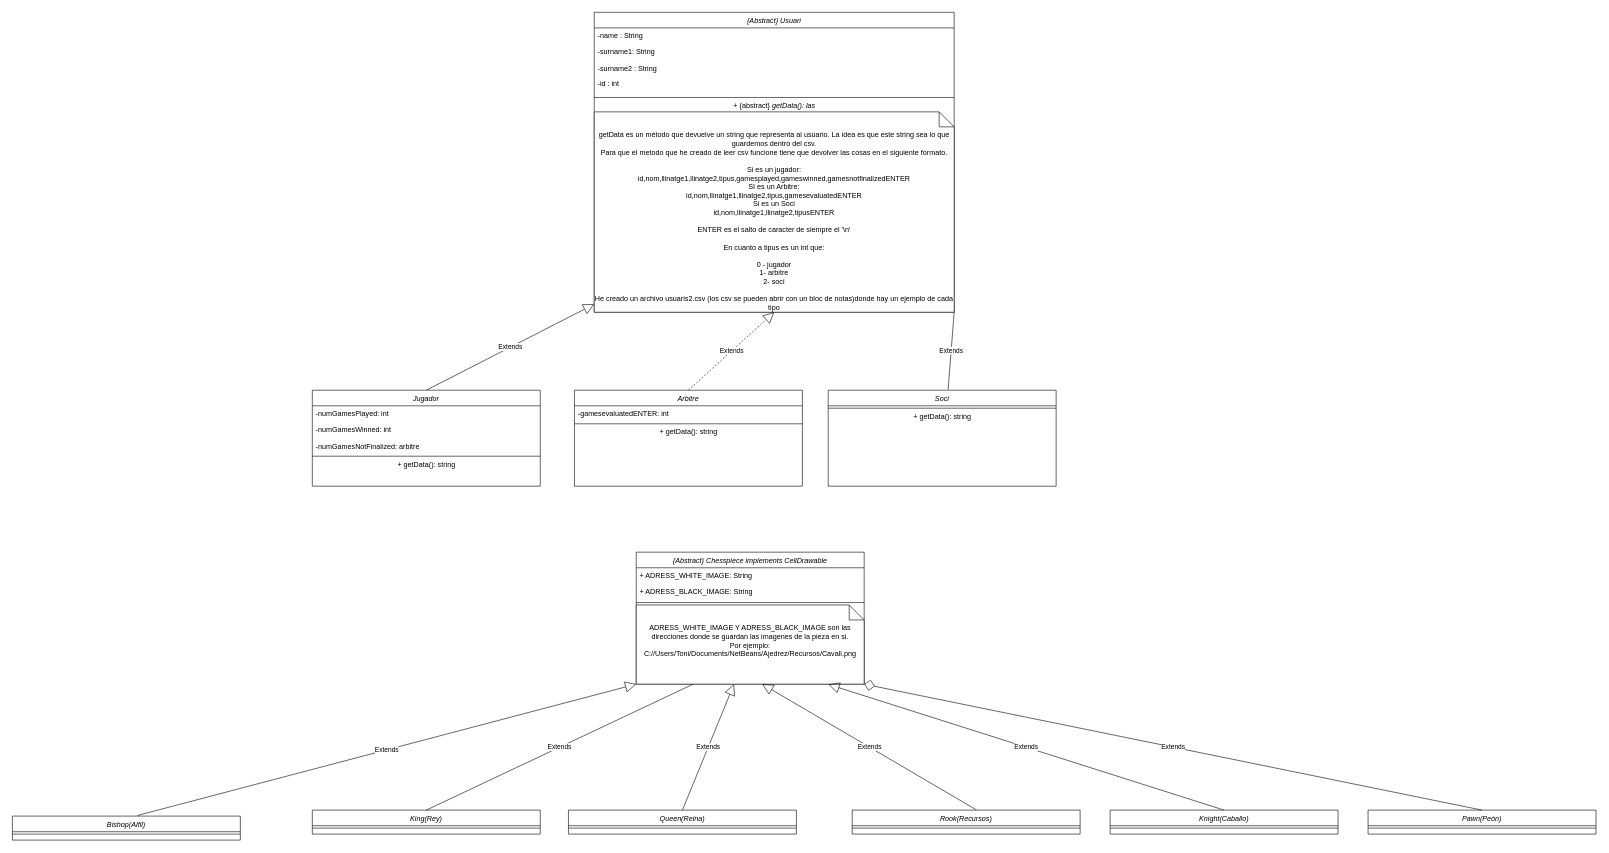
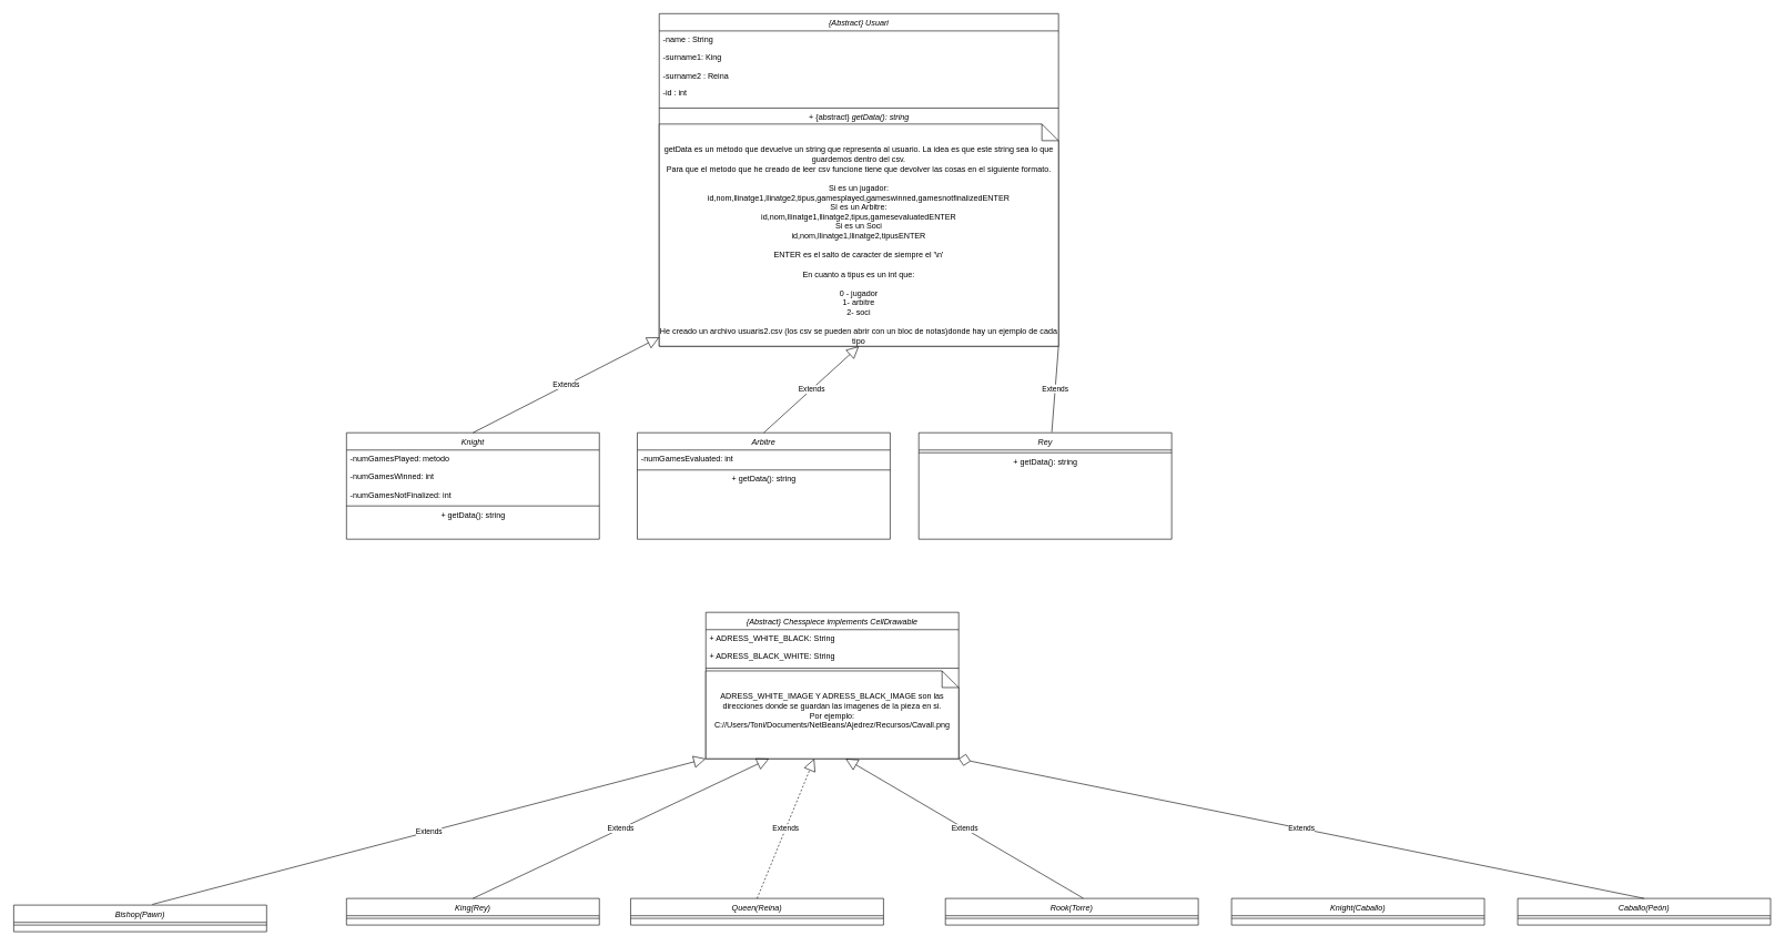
  <mxCell id="0" />
  <mxCell id="1" parent="0" />
  <mxCell id="2" value="{Abstract} Usuari" style="swimlane;fontStyle=2;align=center;verticalAlign=top;childLayout=stackLayout;horizontal=1;startSize=26;horizontalStack=0;resizeParent=1;resizeLast=0;collapsible=1;marginBottom=0;rounded=0;shadow=0;strokeWidth=1;" parent="1" vertex="1"><mxGeometry x="990" width="600" height="500" as="geometry" y="20"><mxRectangle x="230" y="140" width="160" height="26" as="alternateBounds" /></mxGeometry></mxCell>
  <mxCell id="3" value="-name : String" style="text;align=left;verticalAlign=top;spacingLeft=4;spacingRight=4;overflow=hidden;rotatable=0;points=[[0,0.5],[1,0.5]];portConstraint=eastwest;" parent="2" vertex="1"><mxGeometry y="26" width="600" height="26" as="geometry" /></mxCell>
- <mxCell id="4" value="-surname1: String" style="text;align=left;verticalAlign=top;spacingLeft=4;spacingRight=4;overflow=hidden;rotatable=0;points=[[0,0.5],[1,0.5]];portConstraint=eastwest;rounded=0;shadow=0;html=0;" parent="2" vertex="1"><mxGeometry y="52" width="600" height="28" as="geometry" /></mxCell>
- <mxCell id="5" value="-surname2 : String" style="text;align=left;verticalAlign=top;spacingLeft=4;spacingRight=4;overflow=hidden;rotatable=0;points=[[0,0.5],[1,0.5]];portConstraint=eastwest;rounded=0;shadow=0;html=0;" parent="2" vertex="1"><mxGeometry y="80" width="600" height="26" as="geometry" /></mxCell>
+ <mxCell id="4" value="-surname1: King" style="text;align=left;verticalAlign=top;spacingLeft=4;spacingRight=4;overflow=hidden;rotatable=0;points=[[0,0.5],[1,0.5]];portConstraint=eastwest;rounded=0;shadow=0;html=0;" parent="2" vertex="1"><mxGeometry y="52" width="600" height="28" as="geometry" /></mxCell>
+ <mxCell id="5" value="-surname2 : Reina" style="text;align=left;verticalAlign=top;spacingLeft=4;spacingRight=4;overflow=hidden;rotatable=0;points=[[0,0.5],[1,0.5]];portConstraint=eastwest;rounded=0;shadow=0;html=0;" parent="2" vertex="1"><mxGeometry y="80" width="600" height="26" as="geometry" /></mxCell>
  <mxCell id="6" value="-id : int" style="text;align=left;verticalAlign=top;spacingLeft=4;spacingRight=4;overflow=hidden;rotatable=0;points=[[0,0.5],[1,0.5]];portConstraint=eastwest;rounded=0;shadow=0;html=0;" parent="2" vertex="1"><mxGeometry y="106" width="600" height="32" as="geometry" /></mxCell>
  <mxCell id="7" value="" style="line;html=1;strokeWidth=1;align=left;verticalAlign=middle;spacingTop=-1;spacingLeft=3;spacingRight=3;rotatable=0;labelPosition=right;points=[];portConstraint=eastwest;" parent="2" vertex="1"><mxGeometry y="138" width="600" height="8" as="geometry" /></mxCell>
- <mxCell id="8" value="+ {abstract}&amp;nbsp;&lt;i&gt;getData(): las&lt;/i&gt;" style="text;html=1;align=center;verticalAlign=middle;resizable=0;points=[];autosize=1;" parent="2" vertex="1"><mxGeometry y="146" width="600" height="20" as="geometry" /></mxCell>
+ <mxCell id="8" value="+ {abstract}&amp;nbsp;&lt;i&gt;getData(): string&lt;/i&gt;" style="text;html=1;align=center;verticalAlign=middle;resizable=0;points=[];autosize=1;" parent="2" vertex="1"><mxGeometry y="146" width="600" height="20" as="geometry" /></mxCell>
  <mxCell id="9" value="getData es un método que devuelve un string que representa al usuario. La idea es que este string sea lo que guardemos dentro del csv.&lt;br&gt;Para que el metodo que he creado de leer csv funcione tiene que devolver las cosas en el siguiente formato.&lt;br&gt;&lt;br&gt;Si es un jugador:&lt;br&gt;id,nom,llinatge1,llinatge2,tipus,gamesplayed,gameswinned,gamesnotfinalizedENTER&lt;br&gt;SI es un Arbitre:&lt;br&gt;id,nom,llinatge1,llinatge2,tipus,gamesevaluatedENTER&lt;br&gt;Si es un Soci&lt;br&gt;id,nom,llinatge1,llinatge2,tipusENTER&lt;br&gt;&lt;br&gt;ENTER es el salto de caracter de siempre el '\n'&lt;br&gt;&lt;br&gt;En cuanto a tipus es un int que:&lt;br&gt;&lt;br&gt;0 - jugador&lt;br&gt;1- arbitre&lt;br&gt;2- soci&lt;br&gt;&lt;br&gt;He creado un archivo usuaris2.csv (los csv se pueden abrir con un bloc de notas)donde hay un ejemplo de cada tipo" style="shape=note2;boundedLbl=1;whiteSpace=wrap;html=1;size=25;verticalAlign=top;align=center;" parent="2" vertex="1"><mxGeometry y="166" width="600" height="334" as="geometry" /></mxCell>
- <mxCell id="10" value="Jugador" style="swimlane;fontStyle=2;align=center;verticalAlign=top;childLayout=stackLayout;horizontal=1;startSize=26;horizontalStack=0;resizeParent=1;resizeLast=0;collapsible=1;marginBottom=0;rounded=0;shadow=0;strokeWidth=1;" parent="1" vertex="1"><mxGeometry x="520" y="650" width="380" height="160" as="geometry"><mxRectangle x="230" y="140" width="160" height="26" as="alternateBounds" /></mxGeometry></mxCell>
- <mxCell id="11" value="-numGamesPlayed: int" style="text;align=left;verticalAlign=top;spacingLeft=4;spacingRight=4;overflow=hidden;rotatable=0;points=[[0,0.5],[1,0.5]];portConstraint=eastwest;" parent="10" vertex="1"><mxGeometry y="26" width="380" height="26" as="geometry" /></mxCell>
+ <mxCell id="10" value="Knight" style="swimlane;fontStyle=2;align=center;verticalAlign=top;childLayout=stackLayout;horizontal=1;startSize=26;horizontalStack=0;resizeParent=1;resizeLast=0;collapsible=1;marginBottom=0;rounded=0;shadow=0;strokeWidth=1;" parent="1" vertex="1"><mxGeometry x="520" y="650" width="380" height="160" as="geometry"><mxRectangle x="230" y="140" width="160" height="26" as="alternateBounds" /></mxGeometry></mxCell>
+ <mxCell id="11" value="-numGamesPlayed: metodo" style="text;align=left;verticalAlign=top;spacingLeft=4;spacingRight=4;overflow=hidden;rotatable=0;points=[[0,0.5],[1,0.5]];portConstraint=eastwest;" parent="10" vertex="1"><mxGeometry y="26" width="380" height="26" as="geometry" /></mxCell>
  <mxCell id="12" value="-numGamesWinned: int" style="text;align=left;verticalAlign=top;spacingLeft=4;spacingRight=4;overflow=hidden;rotatable=0;points=[[0,0.5],[1,0.5]];portConstraint=eastwest;rounded=0;shadow=0;html=0;" parent="10" vertex="1"><mxGeometry y="52" width="380" height="28" as="geometry" /></mxCell>
- <mxCell id="13" value="-numGamesNotFinalized: arbitre" style="text;align=left;verticalAlign=top;spacingLeft=4;spacingRight=4;overflow=hidden;rotatable=0;points=[[0,0.5],[1,0.5]];portConstraint=eastwest;rounded=0;shadow=0;html=0;" parent="10" vertex="1"><mxGeometry y="80" width="380" height="26" as="geometry" /></mxCell>
+ <mxCell id="13" value="-numGamesNotFinalized: int" style="text;align=left;verticalAlign=top;spacingLeft=4;spacingRight=4;overflow=hidden;rotatable=0;points=[[0,0.5],[1,0.5]];portConstraint=eastwest;rounded=0;shadow=0;html=0;" parent="10" vertex="1"><mxGeometry y="80" width="380" height="26" as="geometry" /></mxCell>
  <mxCell id="14" value="" style="line;html=1;strokeWidth=1;align=left;verticalAlign=middle;spacingTop=-1;spacingLeft=3;spacingRight=3;rotatable=0;labelPosition=right;points=[];portConstraint=eastwest;" parent="10" vertex="1"><mxGeometry y="106" width="380" height="8" as="geometry" /></mxCell>
  <mxCell id="15" value="+ getData(): string" style="text;html=1;align=center;verticalAlign=middle;resizable=0;points=[];autosize=1;" parent="10" vertex="1"><mxGeometry y="114" width="380" height="20" as="geometry" /></mxCell>
  <mxCell id="16" value="Arbitre" style="swimlane;fontStyle=2;align=center;verticalAlign=top;childLayout=stackLayout;horizontal=1;startSize=26;horizontalStack=0;resizeParent=1;resizeLast=0;collapsible=1;marginBottom=0;rounded=0;shadow=0;strokeWidth=1;" parent="1" vertex="1"><mxGeometry x="957" y="650" width="380" height="160" as="geometry"><mxRectangle x="230" y="140" width="160" height="26" as="alternateBounds" /></mxGeometry></mxCell>
- <mxCell id="17" value="-gamesevaluatedENTER: int" style="text;align=left;verticalAlign=top;spacingLeft=4;spacingRight=4;overflow=hidden;rotatable=0;points=[[0,0.5],[1,0.5]];portConstraint=eastwest;" parent="16" vertex="1"><mxGeometry y="26" width="380" height="26" as="geometry" /></mxCell>
+ <mxCell id="17" value="-numGamesEvaluated: int" style="text;align=left;verticalAlign=top;spacingLeft=4;spacingRight=4;overflow=hidden;rotatable=0;points=[[0,0.5],[1,0.5]];portConstraint=eastwest;" parent="16" vertex="1"><mxGeometry y="26" width="380" height="26" as="geometry" /></mxCell>
  <mxCell id="18" value="" style="line;html=1;strokeWidth=1;align=left;verticalAlign=middle;spacingTop=-1;spacingLeft=3;spacingRight=3;rotatable=0;labelPosition=right;points=[];portConstraint=eastwest;" parent="16" vertex="1"><mxGeometry y="52" width="380" height="8" as="geometry" /></mxCell>
  <mxCell id="19" value="+ getData(): string" style="text;html=1;align=center;verticalAlign=middle;resizable=0;points=[];autosize=1;" parent="16" vertex="1"><mxGeometry y="60" width="380" height="20" as="geometry" /></mxCell>
- <mxCell id="20" value="Soci" style="swimlane;fontStyle=2;align=center;verticalAlign=top;childLayout=stackLayout;horizontal=1;startSize=26;horizontalStack=0;resizeParent=1;resizeLast=0;collapsible=1;marginBottom=0;rounded=0;shadow=0;strokeWidth=1;" parent="1" vertex="1"><mxGeometry x="1380" y="650" width="380" height="160" as="geometry"><mxRectangle x="230" y="140" width="160" height="26" as="alternateBounds" /></mxGeometry></mxCell>
+ <mxCell id="20" value="Rey" style="swimlane;fontStyle=2;align=center;verticalAlign=top;childLayout=stackLayout;horizontal=1;startSize=26;horizontalStack=0;resizeParent=1;resizeLast=0;collapsible=1;marginBottom=0;rounded=0;shadow=0;strokeWidth=1;" parent="1" vertex="1"><mxGeometry x="1380" y="650" width="380" height="160" as="geometry"><mxRectangle x="230" y="140" width="160" height="26" as="alternateBounds" /></mxGeometry></mxCell>
  <mxCell id="21" value="" style="line;html=1;strokeWidth=1;align=left;verticalAlign=middle;spacingTop=-1;spacingLeft=3;spacingRight=3;rotatable=0;labelPosition=right;points=[];portConstraint=eastwest;" parent="20" vertex="1"><mxGeometry y="26" width="380" height="8" as="geometry" /></mxCell>
  <mxCell id="22" value="+ getData(): string" style="text;html=1;align=center;verticalAlign=middle;resizable=0;points=[];autosize=1;" parent="20" vertex="1"><mxGeometry y="34" width="380" height="20" as="geometry" /></mxCell>
  <mxCell id="23" value="Extends" style="endArrow=block;endSize=16;endFill=0;html=1;exitX=0.5;exitY=0;exitDx=0;exitDy=0;" parent="1" source="10" target="9" edge="1"><mxGeometry width="160" relative="1" as="geometry"><mxPoint x="870" y="450" as="sourcePoint" /><mxPoint x="1030" y="450" as="targetPoint" /></mxGeometry></mxCell>
- <mxCell id="24" value="Extends" style="endArrow=block;endSize=16;endFill=0;html=1;exitX=0.5;exitY=0;exitDx=0;exitDy=0;entryX=0.5;entryY=1;entryDx=0;entryDy=0;dashed=1;" parent="1" source="16" target="2" edge="1"><mxGeometry width="160" relative="1" as="geometry"><mxPoint x="1090" y="420" as="sourcePoint" /><mxPoint x="1250" y="420" as="targetPoint" /></mxGeometry></mxCell>
+ <mxCell id="24" value="Extends" style="endArrow=block;endSize=16;endFill=0;html=1;exitX=0.5;exitY=0;exitDx=0;exitDy=0;entryX=0.5;entryY=1;entryDx=0;entryDy=0;" parent="1" source="16" target="2" edge="1"><mxGeometry width="160" relative="1" as="geometry"><mxPoint x="1090" y="420" as="sourcePoint" /><mxPoint x="1250" y="420" as="targetPoint" /></mxGeometry></mxCell>
  <mxCell id="25" value="Extends" style="endArrow=none;endSize=16;endFill=0;html=1;exitX=0.526;exitY=-0.006;exitDx=0;exitDy=0;exitPerimeter=0;entryX=1;entryY=1;entryDx=0;entryDy=0;" parent="1" source="20" target="2" edge="1"><mxGeometry width="160" relative="1" as="geometry"><mxPoint x="1500" y="400" as="sourcePoint" /><mxPoint x="1660" y="400" as="targetPoint" /><mxPoint as="offset" /></mxGeometry></mxCell>
  <mxCell id="26" value="{Abstract} Chesspiece implements CellDrawable" style="swimlane;fontStyle=2;align=center;verticalAlign=top;childLayout=stackLayout;horizontal=1;startSize=26;horizontalStack=0;resizeParent=1;resizeLast=0;collapsible=1;marginBottom=0;rounded=0;shadow=0;strokeWidth=1;" parent="1" vertex="1"><mxGeometry x="1060" y="920" width="380" height="220" as="geometry"><mxRectangle x="230" y="140" width="160" height="26" as="alternateBounds" /></mxGeometry></mxCell>
- <mxCell id="27" value="+ ADRESS_WHITE_IMAGE: String" style="text;align=left;verticalAlign=top;spacingLeft=4;spacingRight=4;overflow=hidden;rotatable=0;points=[[0,0.5],[1,0.5]];portConstraint=eastwest;" parent="26" vertex="1"><mxGeometry y="26" width="380" height="26" as="geometry" /></mxCell>
- <mxCell id="28" value="+ ADRESS_BLACK_IMAGE: String" style="text;align=left;verticalAlign=top;spacingLeft=4;spacingRight=4;overflow=hidden;rotatable=0;points=[[0,0.5],[1,0.5]];portConstraint=eastwest;rounded=0;shadow=0;html=0;" parent="26" vertex="1"><mxGeometry y="52" width="380" height="28" as="geometry" /></mxCell>
+ <mxCell id="27" value="+ ADRESS_WHITE_BLACK: String" style="text;align=left;verticalAlign=top;spacingLeft=4;spacingRight=4;overflow=hidden;rotatable=0;points=[[0,0.5],[1,0.5]];portConstraint=eastwest;" parent="26" vertex="1"><mxGeometry y="26" width="380" height="26" as="geometry" /></mxCell>
+ <mxCell id="28" value="+ ADRESS_BLACK_WHITE: String" style="text;align=left;verticalAlign=top;spacingLeft=4;spacingRight=4;overflow=hidden;rotatable=0;points=[[0,0.5],[1,0.5]];portConstraint=eastwest;rounded=0;shadow=0;html=0;" parent="26" vertex="1"><mxGeometry y="52" width="380" height="28" as="geometry" /></mxCell>
  <mxCell id="29" value="" style="line;html=1;strokeWidth=1;align=left;verticalAlign=middle;spacingTop=-1;spacingLeft=3;spacingRight=3;rotatable=0;labelPosition=right;points=[];portConstraint=eastwest;" parent="26" vertex="1"><mxGeometry y="80" width="380" height="8" as="geometry" /></mxCell>
  <mxCell id="30" value="ADRESS_WHITE_IMAGE Y ADRESS_BLACK_IMAGE son las direcciones donde se guardan las imagenes de la pieza en si.&lt;br&gt;Por ejemplo:&lt;br&gt;C://Users/Toni/Documents/NetBeans/Ajedrez/Recursos/Cavall.png" style="shape=note2;boundedLbl=1;whiteSpace=wrap;html=1;size=25;verticalAlign=top;align=center;" parent="26" vertex="1"><mxGeometry y="88" width="380" height="132" as="geometry" /></mxCell>
- <mxCell id="31" value="Rook(Recursos)" style="swimlane;fontStyle=2;align=center;verticalAlign=top;childLayout=stackLayout;horizontal=1;startSize=26;horizontalStack=0;resizeParent=1;resizeLast=0;collapsible=1;marginBottom=0;rounded=0;shadow=0;strokeWidth=1;" parent="1" vertex="1"><mxGeometry x="1420" y="1350" width="380" height="40" as="geometry"><mxRectangle x="230" y="140" width="160" height="26" as="alternateBounds" /></mxGeometry></mxCell>
+ <mxCell id="31" value="Rook(Torre)" style="swimlane;fontStyle=2;align=center;verticalAlign=top;childLayout=stackLayout;horizontal=1;startSize=26;horizontalStack=0;resizeParent=1;resizeLast=0;collapsible=1;marginBottom=0;rounded=0;shadow=0;strokeWidth=1;" parent="1" vertex="1"><mxGeometry x="1420" y="1350" width="380" height="40" as="geometry"><mxRectangle x="230" y="140" width="160" height="26" as="alternateBounds" /></mxGeometry></mxCell>
  <mxCell id="32" value="" style="line;html=1;strokeWidth=1;align=left;verticalAlign=middle;spacingTop=-1;spacingLeft=3;spacingRight=3;rotatable=0;labelPosition=right;points=[];portConstraint=eastwest;" parent="31" vertex="1"><mxGeometry y="26" width="380" height="8" as="geometry" /></mxCell>
  <mxCell id="33" value="King(Rey)" style="swimlane;fontStyle=2;align=center;verticalAlign=top;childLayout=stackLayout;horizontal=1;startSize=26;horizontalStack=0;resizeParent=1;resizeLast=0;collapsible=1;marginBottom=0;rounded=0;shadow=0;strokeWidth=1;" parent="1" vertex="1"><mxGeometry x="520" y="1350" width="380" height="40" as="geometry"><mxRectangle x="230" y="140" width="160" height="26" as="alternateBounds" /></mxGeometry></mxCell>
  <mxCell id="34" value="" style="line;html=1;strokeWidth=1;align=left;verticalAlign=middle;spacingTop=-1;spacingLeft=3;spacingRight=3;rotatable=0;labelPosition=right;points=[];portConstraint=eastwest;" parent="33" vertex="1"><mxGeometry y="26" width="380" height="8" as="geometry" /></mxCell>
  <mxCell id="35" value="Queen(Reina)" style="swimlane;fontStyle=2;align=center;verticalAlign=top;childLayout=stackLayout;horizontal=1;startSize=26;horizontalStack=0;resizeParent=1;resizeLast=0;collapsible=1;marginBottom=0;rounded=0;shadow=0;strokeWidth=1;" parent="1" vertex="1"><mxGeometry x="947" y="1350" width="380" height="40" as="geometry"><mxRectangle x="230" y="140" width="160" height="26" as="alternateBounds" /></mxGeometry></mxCell>
  <mxCell id="36" value="" style="line;html=1;strokeWidth=1;align=left;verticalAlign=middle;spacingTop=-1;spacingLeft=3;spacingRight=3;rotatable=0;labelPosition=right;points=[];portConstraint=eastwest;" parent="35" vertex="1"><mxGeometry y="26" width="380" height="8" as="geometry" /></mxCell>
  <mxCell id="37" value="Knight(Caballo)" style="swimlane;fontStyle=2;align=center;verticalAlign=top;childLayout=stackLayout;horizontal=1;startSize=26;horizontalStack=0;resizeParent=1;resizeLast=0;collapsible=1;marginBottom=0;rounded=0;shadow=0;strokeWidth=1;" parent="1" vertex="1"><mxGeometry x="1850" y="1350" width="380" height="40" as="geometry"><mxRectangle x="230" y="140" width="160" height="26" as="alternateBounds" /></mxGeometry></mxCell>
  <mxCell id="38" value="" style="line;html=1;strokeWidth=1;align=left;verticalAlign=middle;spacingTop=-1;spacingLeft=3;spacingRight=3;rotatable=0;labelPosition=right;points=[];portConstraint=eastwest;" parent="37" vertex="1"><mxGeometry y="26" width="380" height="8" as="geometry" /></mxCell>
- <mxCell id="39" value="Bishop(Alfil)" style="swimlane;fontStyle=2;align=center;verticalAlign=top;childLayout=stackLayout;horizontal=1;startSize=26;horizontalStack=0;resizeParent=1;resizeLast=0;collapsible=1;marginBottom=0;rounded=0;shadow=0;strokeWidth=1;" parent="1" vertex="1"><mxGeometry x="20" y="1360" width="380" height="40" as="geometry"><mxRectangle x="230" y="140" width="160" height="26" as="alternateBounds" /></mxGeometry></mxCell>
+ <mxCell id="39" value="Bishop(Pawn)" style="swimlane;fontStyle=2;align=center;verticalAlign=top;childLayout=stackLayout;horizontal=1;startSize=26;horizontalStack=0;resizeParent=1;resizeLast=0;collapsible=1;marginBottom=0;rounded=0;shadow=0;strokeWidth=1;" parent="1" vertex="1"><mxGeometry x="20" y="1360" width="380" height="40" as="geometry"><mxRectangle x="230" y="140" width="160" height="26" as="alternateBounds" /></mxGeometry></mxCell>
  <mxCell id="40" value="" style="line;html=1;strokeWidth=1;align=left;verticalAlign=middle;spacingTop=-1;spacingLeft=3;spacingRight=3;rotatable=0;labelPosition=right;points=[];portConstraint=eastwest;" parent="39" vertex="1"><mxGeometry y="26" width="380" height="8" as="geometry" /></mxCell>
- <mxCell id="41" value="Pawn(Peón)" style="swimlane;fontStyle=2;align=center;verticalAlign=top;childLayout=stackLayout;horizontal=1;startSize=26;horizontalStack=0;resizeParent=1;resizeLast=0;collapsible=1;marginBottom=0;rounded=0;shadow=0;strokeWidth=1;" parent="1" vertex="1"><mxGeometry x="2280" y="1350" width="380" height="40" as="geometry"><mxRectangle x="230" y="140" width="160" height="26" as="alternateBounds" /></mxGeometry></mxCell>
+ <mxCell id="41" value="Caballo(Peón)" style="swimlane;fontStyle=2;align=center;verticalAlign=top;childLayout=stackLayout;horizontal=1;startSize=26;horizontalStack=0;resizeParent=1;resizeLast=0;collapsible=1;marginBottom=0;rounded=0;shadow=0;strokeWidth=1;" parent="1" vertex="1"><mxGeometry x="2280" y="1350" width="380" height="40" as="geometry"><mxRectangle x="230" y="140" width="160" height="26" as="alternateBounds" /></mxGeometry></mxCell>
  <mxCell id="42" value="" style="line;html=1;strokeWidth=1;align=left;verticalAlign=middle;spacingTop=-1;spacingLeft=3;spacingRight=3;rotatable=0;labelPosition=right;points=[];portConstraint=eastwest;" parent="41" vertex="1"><mxGeometry y="26" width="380" height="8" as="geometry" /></mxCell>
  <mxCell id="43" value="Extends" style="endArrow=block;endSize=16;endFill=0;html=1;exitX=0.548;exitY=-0.025;exitDx=0;exitDy=0;exitPerimeter=0;entryX=0;entryY=1;entryDx=0;entryDy=0;entryPerimeter=0;" parent="1" source="39" target="30" edge="1"><mxGeometry width="160" relative="1" as="geometry"><mxPoint x="600" y="1310" as="sourcePoint" /><mxPoint x="760" y="1310" as="targetPoint" /></mxGeometry></mxCell>
- <mxCell id="44" value="Extends" style="endArrow=none;endSize=16;endFill=0;html=1;exitX=0.5;exitY=0;exitDx=0;exitDy=0;entryX=0.25;entryY=1;entryDx=0;entryDy=0;" parent="1" source="33" target="26" edge="1"><mxGeometry width="160" relative="1" as="geometry"><mxPoint x="470" y="980" as="sourcePoint" /><mxPoint x="630" y="980" as="targetPoint" /></mxGeometry></mxCell>
- <mxCell id="45" value="Extends" style="endArrow=block;endSize=16;endFill=0;html=1;exitX=0.5;exitY=0;exitDx=0;exitDy=0;" parent="1" source="35" target="30" edge="1"><mxGeometry width="160" relative="1" as="geometry"><mxPoint x="470" y="980" as="sourcePoint" /><mxPoint x="630" y="980" as="targetPoint" /></mxGeometry></mxCell>
+ <mxCell id="44" value="Extends" style="endArrow=block;endSize=16;endFill=0;html=1;exitX=0.5;exitY=0;exitDx=0;exitDy=0;entryX=0.25;entryY=1;entryDx=0;entryDy=0;" parent="1" source="33" target="26" edge="1"><mxGeometry width="160" relative="1" as="geometry"><mxPoint x="470" y="980" as="sourcePoint" /><mxPoint x="630" y="980" as="targetPoint" /></mxGeometry></mxCell>
+ <mxCell id="45" value="Extends" style="endArrow=block;endSize=16;endFill=0;html=1;exitX=0.5;exitY=0;exitDx=0;exitDy=0;dashed=1;" parent="1" source="35" target="30" edge="1"><mxGeometry width="160" relative="1" as="geometry"><mxPoint x="470" y="980" as="sourcePoint" /><mxPoint x="630" y="980" as="targetPoint" /></mxGeometry></mxCell>
  <mxCell id="46" value="Extends" style="endArrow=block;endSize=16;endFill=0;html=1;exitX=0.545;exitY=-0.008;exitDx=0;exitDy=0;exitPerimeter=0;" parent="1" source="31" edge="1"><mxGeometry width="160" relative="1" as="geometry"><mxPoint x="1350" y="980" as="sourcePoint" /><mxPoint x="1270" y="1140" as="targetPoint" /></mxGeometry></mxCell>
- <mxCell id="47" value="Extends" style="endArrow=block;endSize=16;endFill=0;html=1;exitX=0.5;exitY=0;exitDx=0;exitDy=0;entryX=0.843;entryY=1.003;entryDx=0;entryDy=0;entryPerimeter=0;" parent="1" source="37" target="30" edge="1"><mxGeometry width="160" relative="1" as="geometry"><mxPoint x="1350" y="980" as="sourcePoint" /><mxPoint x="1430" y="1140" as="targetPoint" /></mxGeometry></mxCell>
  <mxCell id="48" value="Extends" style="endArrow=diamond;endSize=16;endFill=0;html=1;exitX=0.5;exitY=0;exitDx=0;exitDy=0;entryX=1;entryY=1;entryDx=0;entryDy=0;entryPerimeter=0;" parent="1" source="41" target="30" edge="1"><mxGeometry width="160" relative="1" as="geometry"><mxPoint x="1950" y="980" as="sourcePoint" /><mxPoint x="2110" y="980" as="targetPoint" /></mxGeometry></mxCell>
